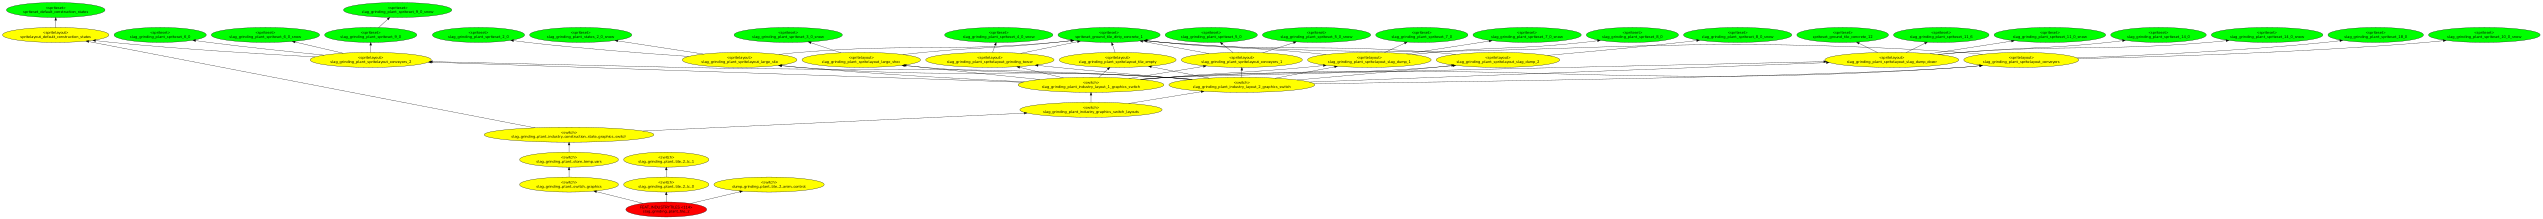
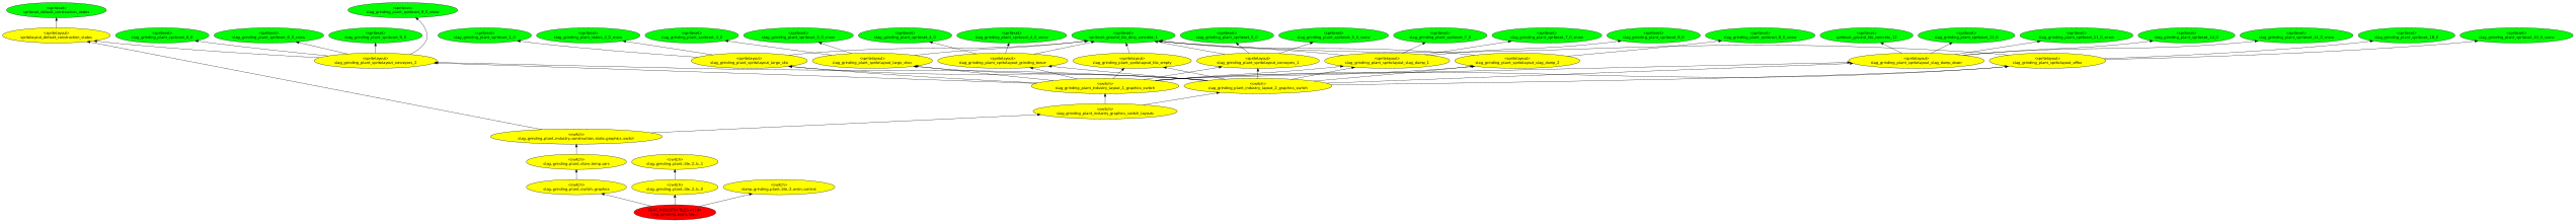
  digraph {
    fontname=Nunito
    rankdir=BT
    node [fillcolor=green fontname=Nunito style=filled]
    edge [fontname=Nunito]
    n1 [label="<spriteset>\nspriteset_default_construction_states"]
    n2 [fillcolor=yellow label="<spritelayout>\nspritelayout_default_construction_states"]
    n3 [label="<spriteset>\nspriteset_ground_tile_concrete_12"]
    n4 [label="<spriteset>\nspriteset_ground_tile_dirty_concrete_1"]
    n5 [label="<spriteset>\nslag_grinding_plant_spriteset_2_0"]
    n6 [label="<spriteset>\nslag_grinding_plant_states_2_0_snow"]
+   n7 [label="<spriteset>\nslag_grinding_plant_spriteset_3_0"]
    n8 [label="<spriteset>\nslag_grinding_plant_spriteset_3_0_snow"]
+   n9 [label="<spriteset>\nslag_grinding_plant_spriteset_4_0"]
    n10 [label="<spriteset>\nslag_grinding_plant_spriteset_4_0_snow"]
    n11 [label="<spriteset>\nslag_grinding_plant_spriteset_5_0"]
    n12 [label="<spriteset>\nslag_grinding_plant_spriteset_5_0_snow"]
    n13 [label="<spriteset>\nslag_grinding_plant_spriteset_6_0"]
    n14 [label="<spriteset>\nslag_grinding_plant_spriteset_6_0_snow"]
    n15 [label="<spriteset>\nslag_grinding_plant_spriteset_7_0"]
    n16 [label="<spriteset>\nslag_grinding_plant_spriteset_7_0_snow"]
    n17 [label="<spriteset>\nslag_grinding_plant_spriteset_8_0"]
    n18 [label="<spriteset>\nslag_grinding_plant_spriteset_8_0_snow"]
    n19 [label="<spriteset>\nslag_grinding_plant_spriteset_9_0"]
    n20 [label="<spriteset>\nslag_grinding_plant_spriteset_9_0_snow"]
    n21 [label="<spriteset>\nslag_grinding_plant_spriteset_18_0"]
    n22 [label="<spriteset>\nslag_grinding_plant_spriteset_10_0_snow"]
    n23 [label="<spriteset>\nslag_grinding_plant_spriteset_11_6"]
    n24 [label="<spriteset>\nslag_grinding_plant_spriteset_11_0_snow"]
    n25 [label="<spriteset>\nslag_grinding_plant_spriteset_14_0"]
    n26 [label="<spriteset>\nslag_grinding_plant_spriteset_14_0_snow"]
    n27 [fillcolor=yellow label="<spritelayout>\nslag_grinding_plant_spritelayout_tile_empty"]
    n28 [fillcolor=yellow label="<spritelayout>\nslag_grinding_plant_spritelayout_large_silo"]
    n29 [fillcolor=yellow label="<spritelayout>\nslag_grinding_plant_spritelayout_large_shed"]
    n30 [fillcolor=yellow label="<spritelayout>\nslag_grinding_plant_spritelayout_grinding_tower"]
    n31 [fillcolor=yellow label="<spritelayout>\nslag_grinding_plant_spritelayout_conveyors_1"]
    n32 [fillcolor=yellow label="<spritelayout>\nslag_grinding_plant_spritelayout_conveyors_2"]
    n33 [fillcolor=yellow label="<spritelayout>\nslag_grinding_plant_spritelayout_slag_dump_1"]
    n34 [fillcolor=yellow label="<spritelayout>\nslag_grinding_plant_spritelayout_slag_dump_2"]
    n35 [fillcolor=yellow label="<spritelayout>\nslag_grinding_plant_spritelayout_slag_dump_dozer"]
-   n36 [fillcolor=yellow label="<spritelayout>\nslag_grinding_plant_spritelayout_conveyors"]
+   n36 [fillcolor=yellow label="<spritelayout>\nslag_grinding_plant_spritelayout_office"]
    n37 [fillcolor=yellow label="<switch>\nslag_grinding_plant_industry_layout_1_graphics_switch"]
    n38 [fillcolor=yellow label="<switch>\nslag_grinding_plant_industry_layout_2_graphics_switch"]
    n39 [fillcolor=yellow label="<switch>\nslag_grinding_plant_industry_graphics_switch_layouts"]
    n40 [fillcolor=yellow label="<switch>\nslag_grinding_plant_industry_construction_state_graphics_switch"]
    n41 [fillcolor=yellow label="<switch>\nslag_grinding_plant_store_temp_vars"]
    n42 [fillcolor=yellow label="<switch>\nslag_grinding_plant_switch_graphics"]
    n43 [fillcolor=yellow label="<switch>\nslag_grinding_plant_tile_2_lc_1"]
    n44 [fillcolor=yellow label="<switch>\nslag_grinding_plant_tile_2_lc_0"]
    n45 [fillcolor=yellow label="<switch>\ndump_grinding_plant_tile_2_anim_control"]
    n46 [fillcolor=red label="FEAT_INDUSTRYTILES <114>\nslag_grinding_plant_tile_2"]
    n2 -> n1
    n27 -> n4
    n28 -> n4
    n28 -> n5
    n28 -> n6
    n29 -> n4
+   n29 -> n7
    n29 -> n8
    n30 -> n4
+   n30 -> n9
    n30 -> n10
    n31 -> n4
    n31 -> n11
    n31 -> n12
    n32 -> n2
    n32 -> n13
    n32 -> n14
    n32 -> n19
-   n19 -> n20
+   n32 -> n20
    n33 -> n4
    n33 -> n15
    n33 -> n16
    n33 -> n17
    n34 -> n4
    n34 -> n18
    n35 -> n3
    n35 -> n23
    n35 -> n24
    n35 -> n25
    n35 -> n26
    n36 -> n4
    n36 -> n21
    n36 -> n22
    n37 -> n27
    n37 -> n28
    n37 -> n29
    n37 -> n30
    n37 -> n31
    n37 -> n32
    n37 -> n33
    n37 -> n34
    n37 -> n35
    n37 -> n36
    n38 -> n27
    n38 -> n28
    n38 -> n29
    n38 -> n30
    n38 -> n31
    n38 -> n32
    n38 -> n33
    n38 -> n34
    n38 -> n35
    n38 -> n36
    n39 -> n37
    n39 -> n38
    n40 -> n2
    n40 -> n39
    n41 -> n40
    n42 -> n41
    n44 -> n43
    n46 -> n42
    n46 -> n44
    n46 -> n45
  }
